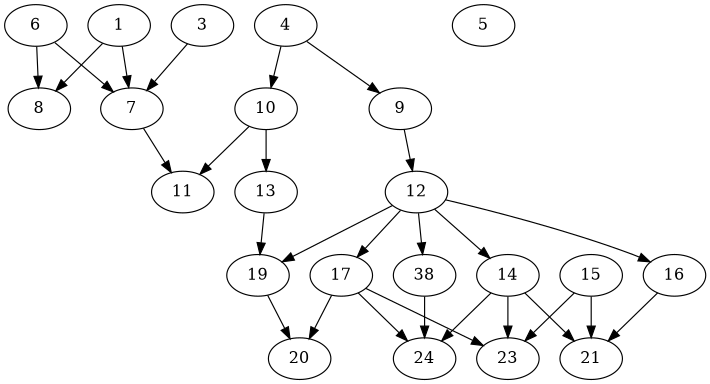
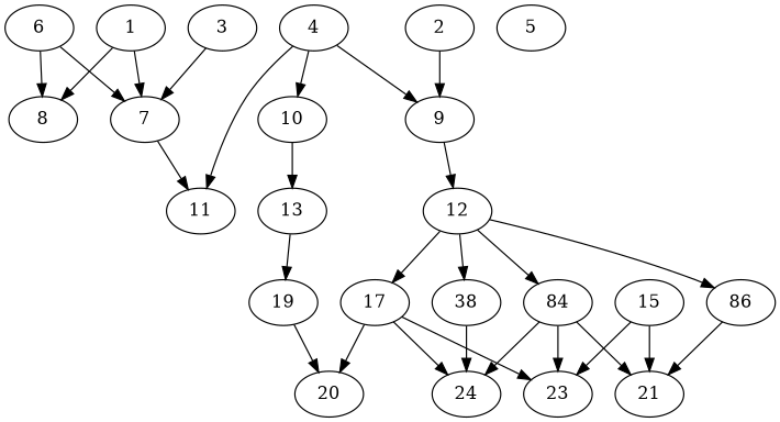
  digraph {
    node [alpha=0.05]
    1 [expect_size=91186118269561995264]
    7 [alpha=0.04 expect_size=6205777030192651]
    8 [alpha=0.08 expect_size=481399659318560448]
    11 [alpha=0.18 expect_size=183306488417280]
+   2 [alpha=0.20 expect_size=93367624005475]
    9 [alpha=0.07 expect_size=693533927089195]
    12 [expect_size=54583931949545368]
-   14 [alpha=0.16 expect_size=3814461253543256]
-   16 [alpha=0.16 expect_size=209617599353208224]
+   14 [alpha=0.16 expect_size=3814461253543256 label=84]
+   16 [alpha=0.16 expect_size=209617599353208224 label=86]
    17 [alpha=0.14 expect_size=8242674648715332]
    n11 [alpha=0.13 expect_size=128911521939857344 label=38]
    19 [alpha=0.07 expect_size=7899225760959033]
    3 [alpha=0.15 expect_size=3752702570243532]
    4 [alpha=0.17 expect_size=91208393608181968]
    10 [alpha=0.01 expect_size=120234159236279312]
    13 [alpha=0.00 expect_size=70673253870900084736]
    5 [alpha=0.09 expect_size=127394971591326564352]
    6 [alpha=0.09 expect_size=26690134593551466496]
    21 [alpha=0.17 expect_size=4396116623126850]
    23 [alpha=0.17 expect_size=58989175368321760]
    24 [alpha=0.10 expect_size=17757628721528832000]
    15 [alpha=0.00 expect_size=44642559901325496]
    20 [expect_size=2632241740218688]
    1 -> 7
    1 -> 8
    7 -> 11
+   2 -> 9
    9 -> 12
    12 -> 14
    12 -> 16
    12 -> 17
    12 -> n11
-   12 -> 19
    14 -> 21
    14 -> 23
    14 -> 24
    16 -> 21
    17 -> 23
    17 -> 24
    17 -> 20
    n11 -> 24
    19 -> 20
    3 -> 7
    4 -> 9
    4 -> 10
-   10 -> 11
+   4 -> 11
    10 -> 13
    13 -> 19
    6 -> 7
    6 -> 8
    15 -> 21
    15 -> 23
  }
